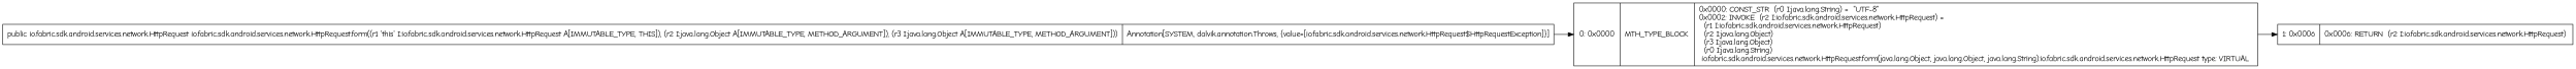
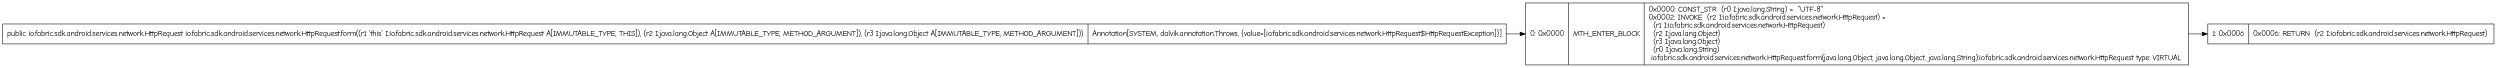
  digraph {
    rankdir=LR
    fontname="Comic Neue"
    node [shape=record fontname="Comic Neue"]
    edge [fontname="Comic Neue"]
-   n1 [label="{0\:\ 0x0000|MTH_TYPE_BLOCK\l|0x0000: CONST_STR  (r0 I:java.lang.String) =  \"UTF\-8\" \l0x0002: INVOKE  (r2 I:io.fabric.sdk.android.services.network.HttpRequest) = \l  (r1 I:io.fabric.sdk.android.services.network.HttpRequest)\l  (r2 I:java.lang.Object)\l  (r3 I:java.lang.Object)\l  (r0 I:java.lang.String)\l io.fabric.sdk.android.services.network.HttpRequest.form(java.lang.Object, java.lang.Object, java.lang.String):io.fabric.sdk.android.services.network.HttpRequest type: VIRTUAL \l}"]
+   n1 [label="{0\:\ 0x0000|MTH_ENTER_BLOCK\l|0x0000: CONST_STR  (r0 I:java.lang.String) =  \"UTF\-8\" \l0x0002: INVOKE  (r2 I:io.fabric.sdk.android.services.network.HttpRequest) = \l  (r1 I:io.fabric.sdk.android.services.network.HttpRequest)\l  (r2 I:java.lang.Object)\l  (r3 I:java.lang.Object)\l  (r0 I:java.lang.String)\l io.fabric.sdk.android.services.network.HttpRequest.form(java.lang.Object, java.lang.Object, java.lang.String):io.fabric.sdk.android.services.network.HttpRequest type: VIRTUAL \l}"]
    n2 [label="{1\:\ 0x0006|0x0006: RETURN  (r2 I:io.fabric.sdk.android.services.network.HttpRequest) \l}"]
    n3 [label="{public io.fabric.sdk.android.services.network.HttpRequest io.fabric.sdk.android.services.network.HttpRequest.form((r1 'this' I:io.fabric.sdk.android.services.network.HttpRequest A[IMMUTABLE_TYPE, THIS]), (r2 I:java.lang.Object A[IMMUTABLE_TYPE, METHOD_ARGUMENT]), (r3 I:java.lang.Object A[IMMUTABLE_TYPE, METHOD_ARGUMENT]))  | Annotation[SYSTEM, dalvik.annotation.Throws, \{value=[io.fabric.sdk.android.services.network.HttpRequest$HttpRequestException]\}]\l}"]
    n1 -> n2
    n3 -> n1
  }
